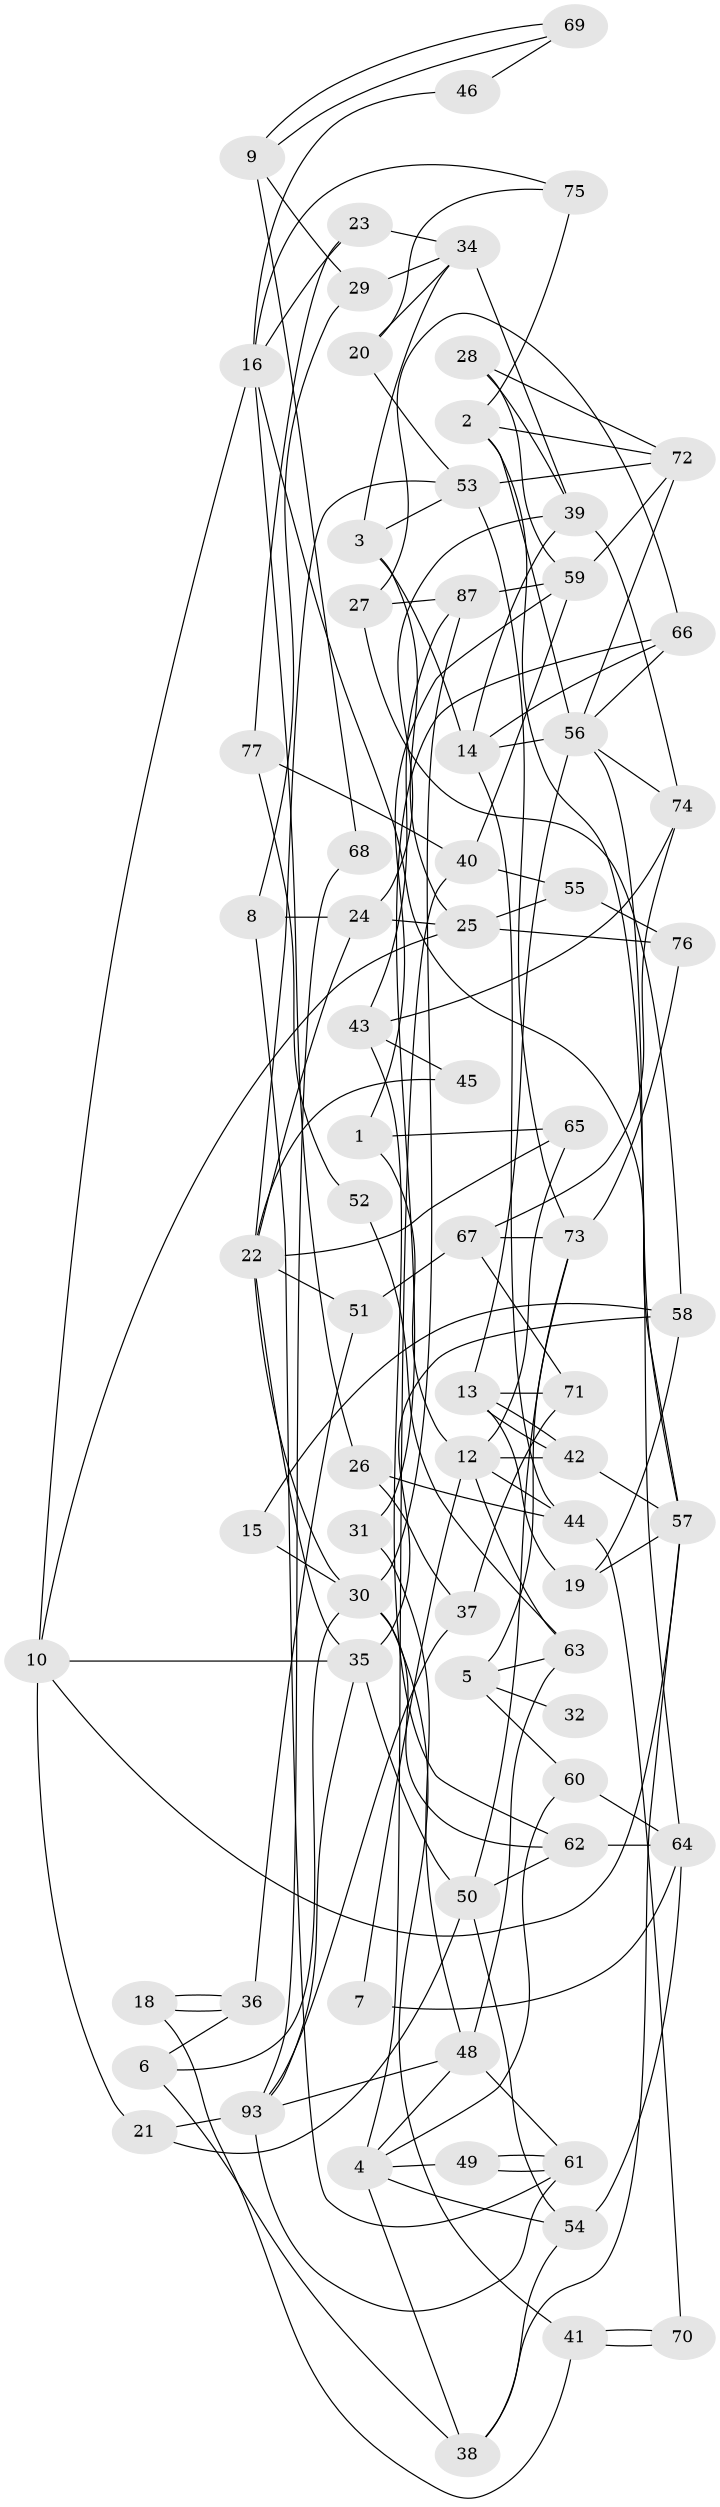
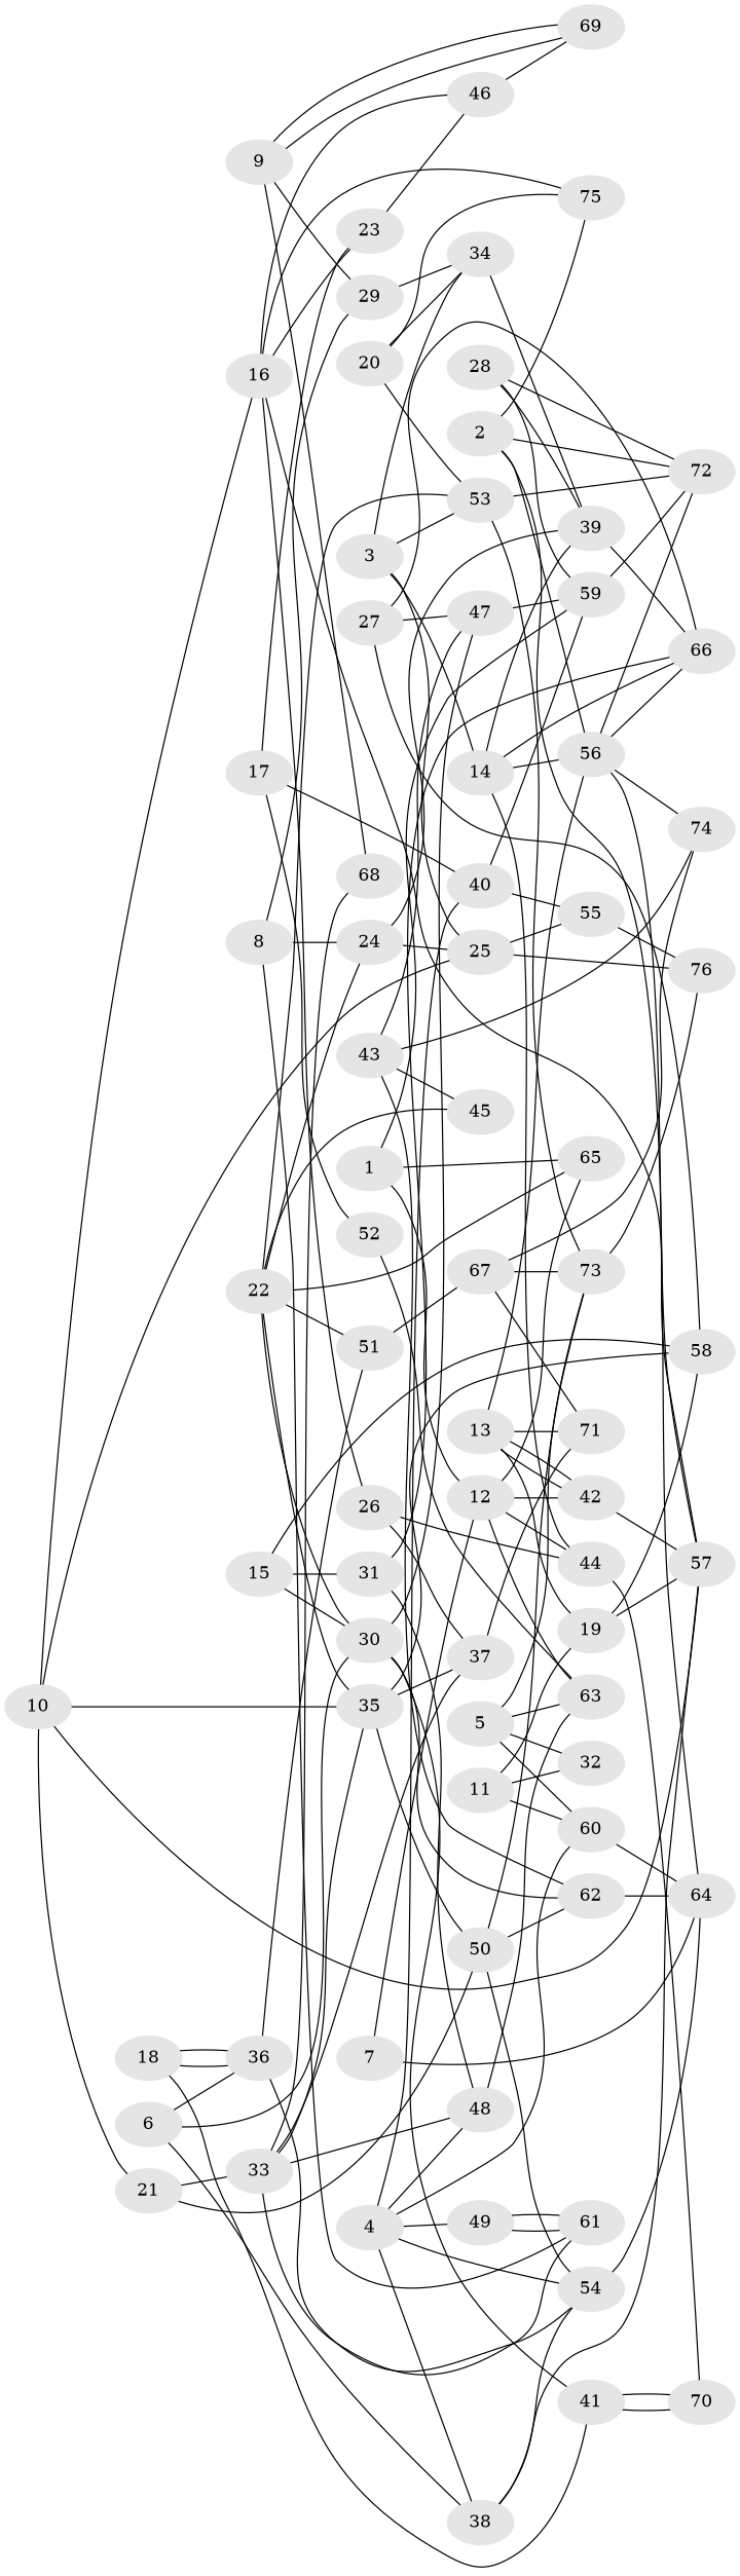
  graph {
    rankdir=LR
    node [color=gray90 style=filled]
    1
    12
    59
    65
    63
    42
    44
    72
    2
    56
    64
    75
    57
    66
    74
    3
    14
    25
    34
    53
    39
    55
    76
    73
    4
    38
    40
    48
    49
    54
    60
    61
    5
    32
    6
    30
    36
    41
-   47 [label=87]
+   47
    62
    51
    7
    8
    24
    29
    9
    68
    69
    10
    16
    21
    35
    23
    26
    46
-   33 [label=93]
+   33
    50
    58
    37
+   11
    19
    70
    13
    71
    15
    31
-   17 [label=77]
+   17
    52
    18
    20
    22
    45
    67
    27
    28
    43
    1 -- 12
    1 -- 59
    1 -- 65
    12 -- 65
    12 -- 63
    12 -- 42
    12 -- 44
    59 -- 72
    42 -- 57
    44 -- 70
    2 -- 72
    2 -- 56
    2 -- 64
    2 -- 75
    56 -- 72
    56 -- 57
    56 -- 66
    56 -- 74
    3 -- 14
    3 -- 25
    3 -- 34
    3 -- 53
    14 -- 44
    14 -- 56
    14 -- 66
    14 -- 39
    25 -- 55
    25 -- 76
    34 -- 39
    53 -- 72
    53 -- 73
-   39 -- 74
+   39 -- 66
    55 -- 76
    73 -- 76
    4 -- 38
    4 -- 40
    4 -- 48
    4 -- 49
    4 -- 54
    4 -- 60
    38 -- 57
    38 -- 54
    40 -- 59
    40 -- 55
    48 -- 63
-   48 -- 61
    49 -- 61
    49 -- 61
    54 -- 64
    60 -- 64
    5 -- 63
    5 -- 73
    5 -- 60
    5 -- 32
    6 -- 38
    6 -- 30
    6 -- 36
    30 -- 41
    30 -- 47
    30 -- 62
+   36 -- 54
    36 -- 51
    41 -- 70
    41 -- 70
    47 -- 59
    62 -- 64
    51 -- 67
    7 -- 12
    7 -- 64
    8 -- 61
    8 -- 24
    8 -- 29
    24 -- 25
    24 -- 39
    29 -- 34
    9 -- 29
    9 -- 68
    9 -- 69
    9 -- 69
    10 -- 57
    10 -- 25
    10 -- 16
    10 -- 21
    10 -- 35
    16 -- 75
    16 -- 57
    16 -- 23
    16 -- 26
    16 -- 46
    21 -- 33
    21 -- 50
    35 -- 50
    35 -- 58
-   23 -- 34
+   35 -- 37
+   23 -- 46
    26 -- 44
    26 -- 37
    46 -- 69
    33 -- 48
    33 -- 61
    33 -- 68
    33 -- 35
    33 -- 37
    50 -- 73
    50 -- 54
    50 -- 62
    37 -- 71
+   11 -- 60
+   11 -- 32
+   11 -- 19
    19 -- 57
    19 -- 58
    13 -- 42
    13 -- 42
    13 -- 56
    13 -- 19
    13 -- 71
    15 -- 30
    15 -- 58
+   15 -- 31
    31 -- 66
    31 -- 48
    17 -- 40
    17 -- 23
    17 -- 52
    52 -- 63
    18 -- 36
    18 -- 36
    18 -- 41
    20 -- 75
    20 -- 34
    20 -- 53
    22 -- 65
    22 -- 53
    22 -- 30
    22 -- 51
    22 -- 24
    22 -- 35
    22 -- 45
    67 -- 74
    67 -- 73
    67 -- 71
    27 -- 66
    27 -- 47
    27 -- 58
    28 -- 59
    28 -- 72
    28 -- 39
    43 -- 74
    43 -- 47
    43 -- 62
    43 -- 45
  }
